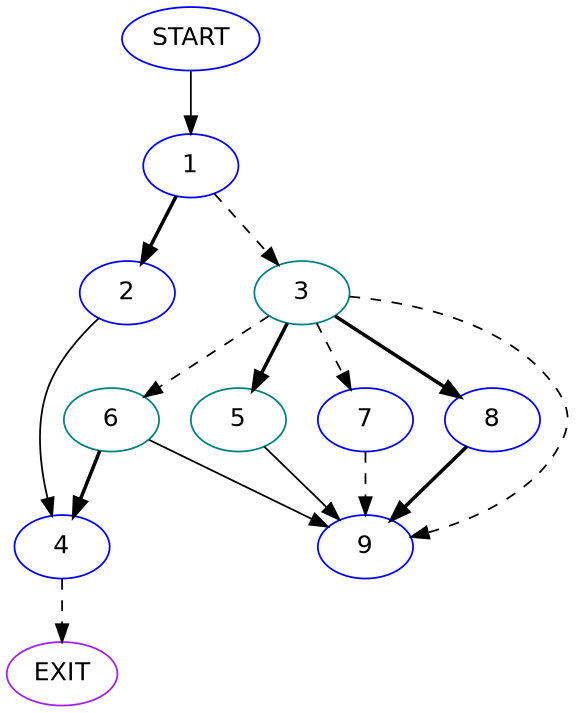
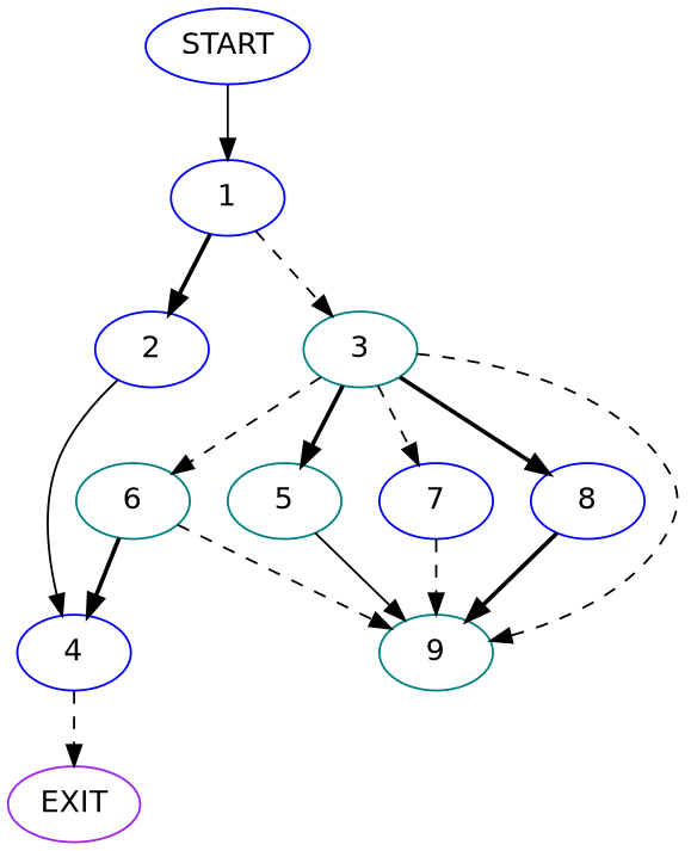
  digraph {
    fontname="DejaVu Sans"
    node [color=blue fontname="DejaVu Sans"]
    edge [fontname="DejaVu Sans" style=dashed]
    n1 [label=START]
    1
    2
    3 [color=teal]
    n5 [color=purple label=EXIT]
    4
    5 [color=teal]
    6 [color=teal]
    7
    8
-   9
+   9 [color=teal]
    n1 -> 1 [style=solid]
    1 -> 2 [style=bold]
    1 -> 3
    2 -> 4 [style=solid]
    3 -> 5 [style=bold]
    3 -> 6
    3 -> 7
    3 -> 8 [style=bold]
    3 -> 9
    4 -> n5
    5 -> 9 [style=solid]
    6 -> 4 [style=bold]
-   6 -> 9 [style=solid]
+   6 -> 9
    7 -> 9
    8 -> 9 [style=bold]
  }
